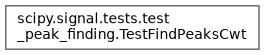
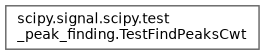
  digraph {
    rankdir=LR
-   n1 [color=grey40 fillcolor=white fontname=Helvetica fontsize=10 height=0.2 label="scipy.signal.tests.test\l_peak_finding.TestFindPeaksCwt" shape=box style=filled width=0.4]
+   n1 [color=grey40 fillcolor=white fontname=Helvetica fontsize=10 height=0.2 label="scipy.signal.scipy.test\l_peak_finding.TestFindPeaksCwt" shape=box style=filled width=0.4]
  }
